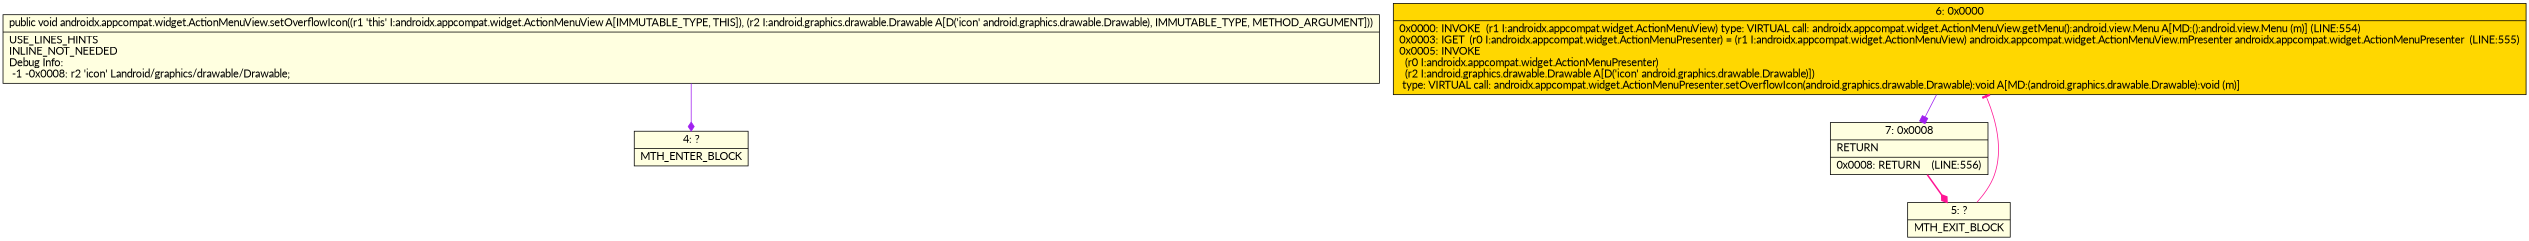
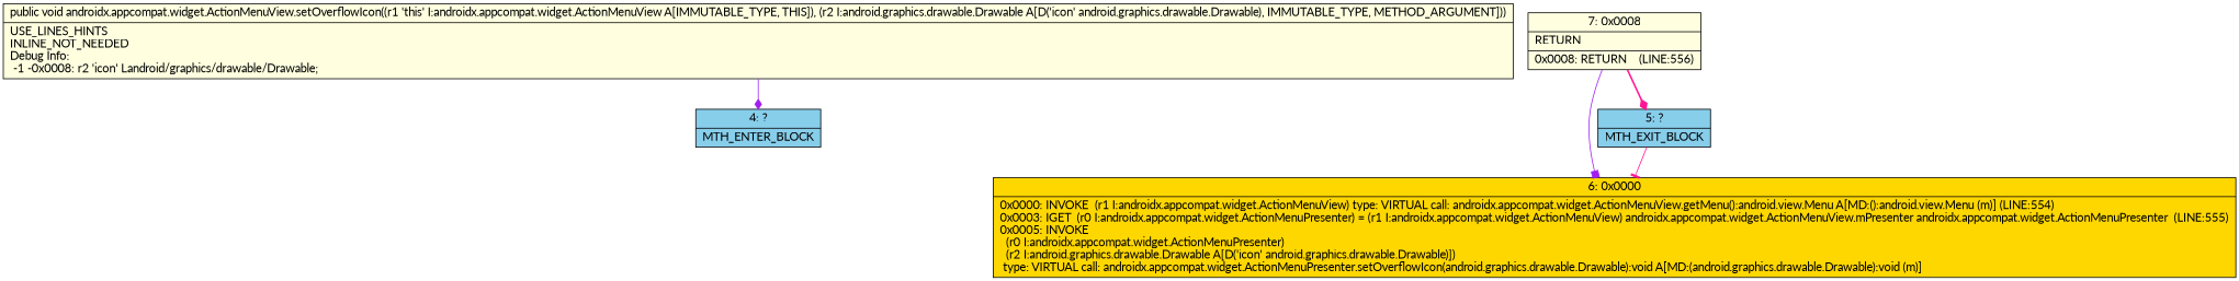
  digraph {
    fontname=Lato
    node [fillcolor=skyblue fontname=Lato shape=record style=filled]
    edge [arrowhead=diamond color=purple fontname=Lato style=solid]
-   n1 [fillcolor=lightyellow label="{4\:\ ?|MTH_ENTER_BLOCK\l}"]
+   n1 [label="{4\:\ ?|MTH_ENTER_BLOCK\l}"]
    n2 [fillcolor=gold label="{6\:\ 0x0000|0x0000: INVOKE  (r1 I:androidx.appcompat.widget.ActionMenuView) type: VIRTUAL call: androidx.appcompat.widget.ActionMenuView.getMenu():android.view.Menu A[MD:():android.view.Menu (m)] (LINE:554)\l0x0003: IGET  (r0 I:androidx.appcompat.widget.ActionMenuPresenter) = (r1 I:androidx.appcompat.widget.ActionMenuView) androidx.appcompat.widget.ActionMenuView.mPresenter androidx.appcompat.widget.ActionMenuPresenter  (LINE:555)\l0x0005: INVOKE  \l  (r0 I:androidx.appcompat.widget.ActionMenuPresenter)\l  (r2 I:android.graphics.drawable.Drawable A[D('icon' android.graphics.drawable.Drawable)])\l type: VIRTUAL call: androidx.appcompat.widget.ActionMenuPresenter.setOverflowIcon(android.graphics.drawable.Drawable):void A[MD:(android.graphics.drawable.Drawable):void (m)]\l}"]
    n3 [fillcolor=lightyellow label="{7\:\ 0x0008|RETURN\l|0x0008: RETURN    (LINE:556)\l}"]
-   n4 [fillcolor=lightyellow label="{5\:\ ?|MTH_EXIT_BLOCK\l}"]
+   n4 [label="{5\:\ ?|MTH_EXIT_BLOCK\l}"]
    n5 [fillcolor=lightyellow label="{public void androidx.appcompat.widget.ActionMenuView.setOverflowIcon((r1 'this' I:androidx.appcompat.widget.ActionMenuView A[IMMUTABLE_TYPE, THIS]), (r2 I:android.graphics.drawable.Drawable A[D('icon' android.graphics.drawable.Drawable), IMMUTABLE_TYPE, METHOD_ARGUMENT]))  | USE_LINES_HINTS\lINLINE_NOT_NEEDED\lDebug Info:\l  \-1 \-0x0008: r2 'icon' Landroid\/graphics\/drawable\/Drawable;\l}"]
-   n2 -> n3 [arrowhead=box]
+   n3 -> n2 [arrowhead=box]
    n3 -> n4 [color=deeppink style=bold]
    n4 -> n2 [arrowhead=tee color=deeppink]
    n5 -> n1
  }
